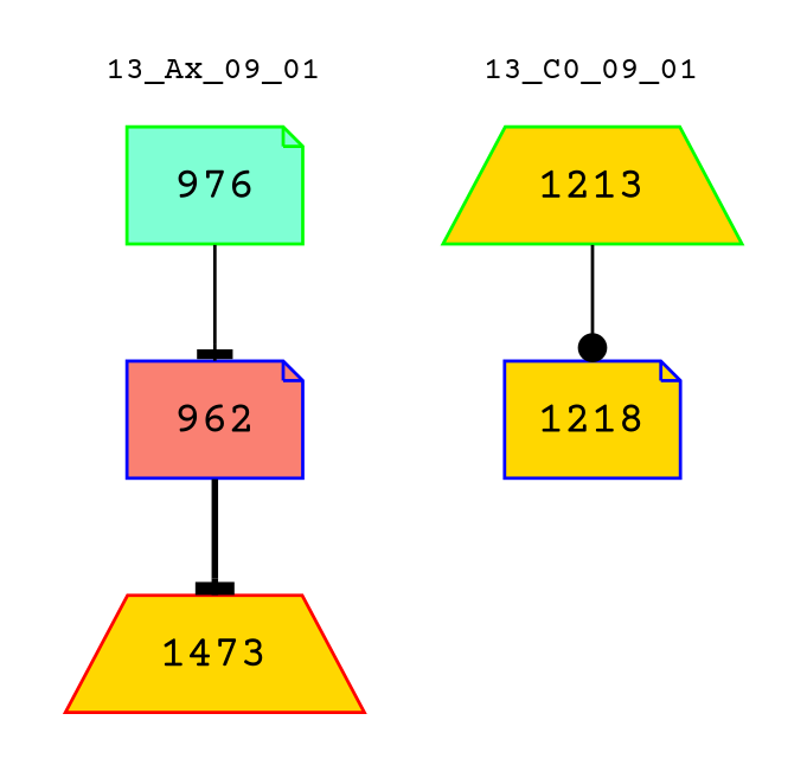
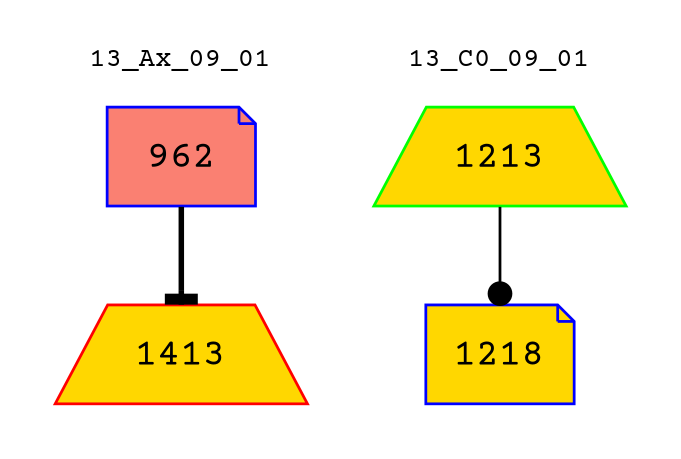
  digraph {
    fontname="Courier Prime"
    node [color=green fillcolor=gold fontname="Courier Prime" shape=note style=filled]
    edge [arrowhead=tee color=black fontname="Courier Prime" style=solid]
-   n1 [fillcolor=aquamarine label=976]
    n2 [color=blue fillcolor=salmon label=962]
-   n3 [color=red label=1473 shape=trapezium]
+   n3 [color=red label=1413 shape=trapezium]
    n4 [label=1213 shape=trapezium]
    n5 [color=blue label=1218]
    subgraph cluster_1 {
      color=white
      fontsize=10
      label="13_Ax_09_01"
-     n1
      n2
      n3
    }
    subgraph cluster_2 {
      color=white
      fontsize=10
      label="13_C0_09_01"
      n4
      n5
    }
-   n1 -> n2
    n2 -> n3 [style=bold]
    n4 -> n5 [arrowhead=dot]
  }
